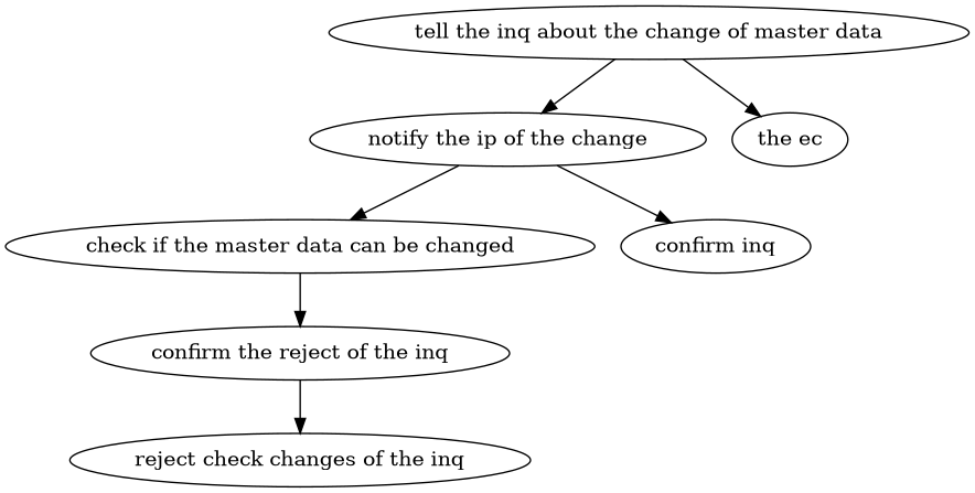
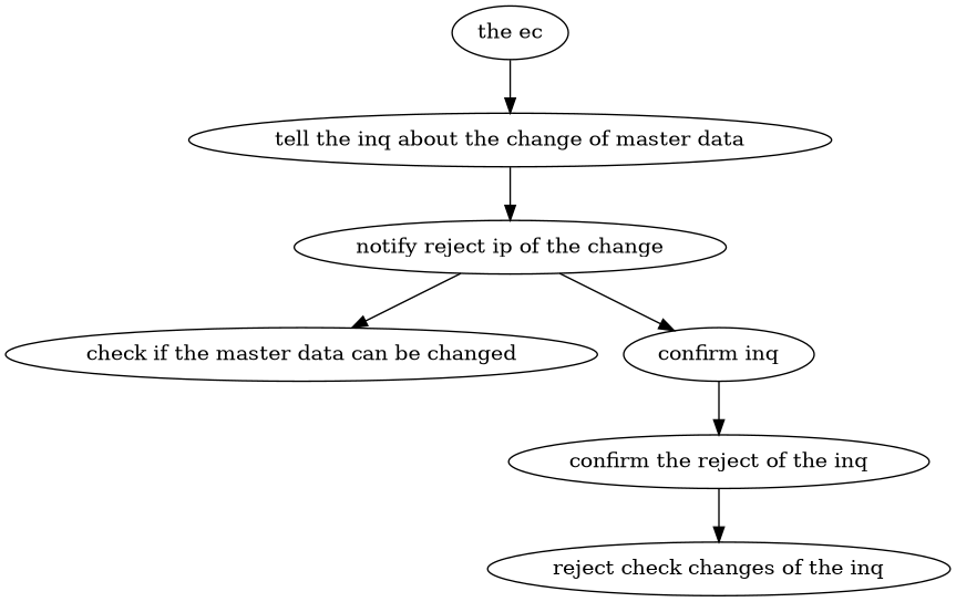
  strict digraph {
    edge [attrs="{'type': 'flow', 'label': 'flow'}"]
    "tell the inq about the change of master data" [attrs="{'type': 'Activity', 'label': 'tell the inq about the change of master data'}"]
-   "notify the ip of the change" [attrs="{'type': 'Activity', 'label': 'notify the ip of the change'}"]
+   "notify the ip of the change" [attrs="{'type': 'Activity', 'label': 'notify the ip of the change'}" label="notify reject ip of the change"]
    "the ec" [attrs="{'type': 'Actor', 'label': 'the ec'}"]
    "check if the master data can be changed" [attrs="{'type': 'Activity', 'label': 'check if the master data can be changed'}"]
    n5 [attrs="{'type': 'Actor', 'label': 'the inq'}" label="confirm inq"]
    n6 [attrs="{'type': 'Activity', 'label': 'confirm the changes of the inq'}" label="confirm the reject of the inq"]
    n7 [attrs="{'type': 'Activity', 'label': 'reject the changes of the inq'}" label="reject check changes of the inq"]
    "tell the inq about the change of master data" -> "notify the ip of the change"
-   "tell the inq about the change of master data" -> "the ec" [attrs="{'type': 'actor performer', 'label': 'actor performer'}"]
+   "the ec" -> "tell the inq about the change of master data" [attrs="{'type': 'actor performer', 'label': 'actor performer'}"]
    "notify the ip of the change" -> "check if the master data can be changed"
    "notify the ip of the change" -> n5 [attrs="{'type': 'actor performer', 'label': 'actor performer'}"]
-   "check if the master data can be changed" -> n6
+   n5 -> n6
    n6 -> n7
  }
